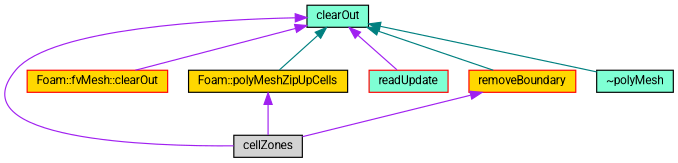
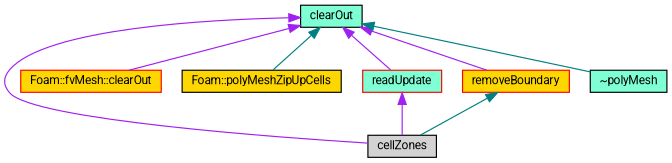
  digraph {
    fontname=Roboto
    rankdir=TB
    node [color=black fillcolor=aquamarine fontname=Roboto fontsize=10 shape=record style=filled]
    edge [color=purple dir=back fontname=Roboto fontsize=10 labelfontname=Helvetica labelfontsize=10 style=solid]
    n1 [fontcolor=black height=0.2 label=clearOut width=0.4]
    n2 [fillcolor=lightgrey height=0.2 label=cellZones width=0.4]
    n3 [color=red fillcolor=gold height=0.2 label="Foam::fvMesh::clearOut" width=0.4]
    n4 [fillcolor=gold height=0.2 label="Foam::polyMeshZipUpCells" width=0.4]
    n5 [color=red height=0.2 label=readUpdate width=0.4]
    n6 [color=red fillcolor=gold height=0.2 label=removeBoundary width=0.4]
    n7 [height=0.2 label="~polyMesh" width=0.4]
    n1 -> n2
    n1 -> n3
    n1 -> n4 [color=teal]
    n1 -> n5
-   n1 -> n6 [color=teal]
+   n1 -> n6
    n1 -> n7 [color=teal]
-   n4 -> n2
-   n6 -> n2
+   n5 -> n2
+   n6 -> n2 [color=teal]
  }
